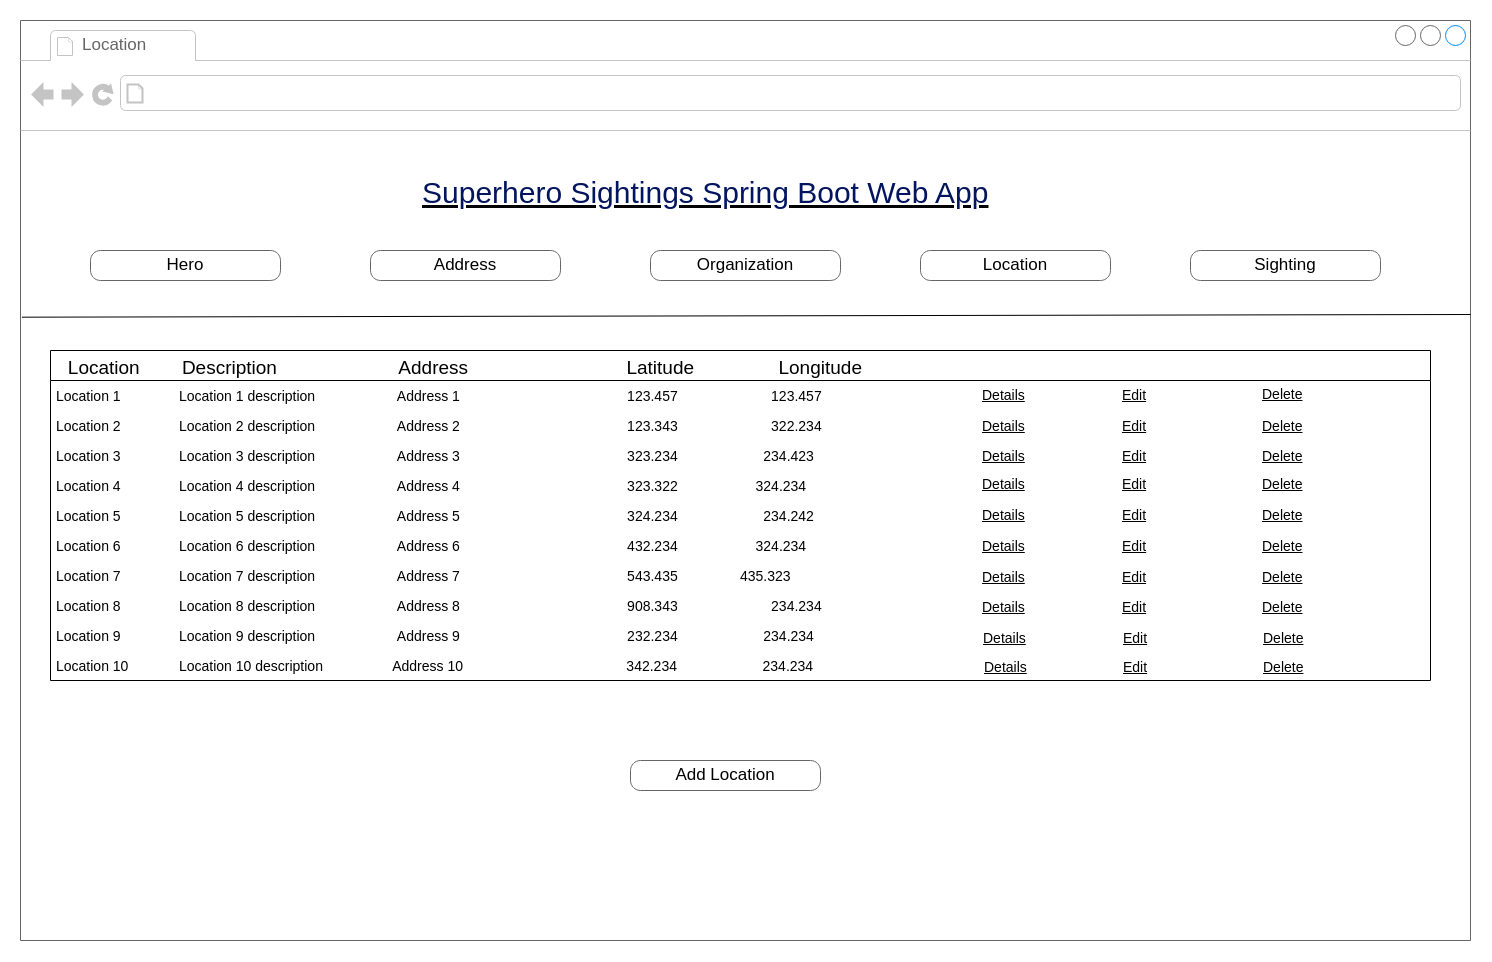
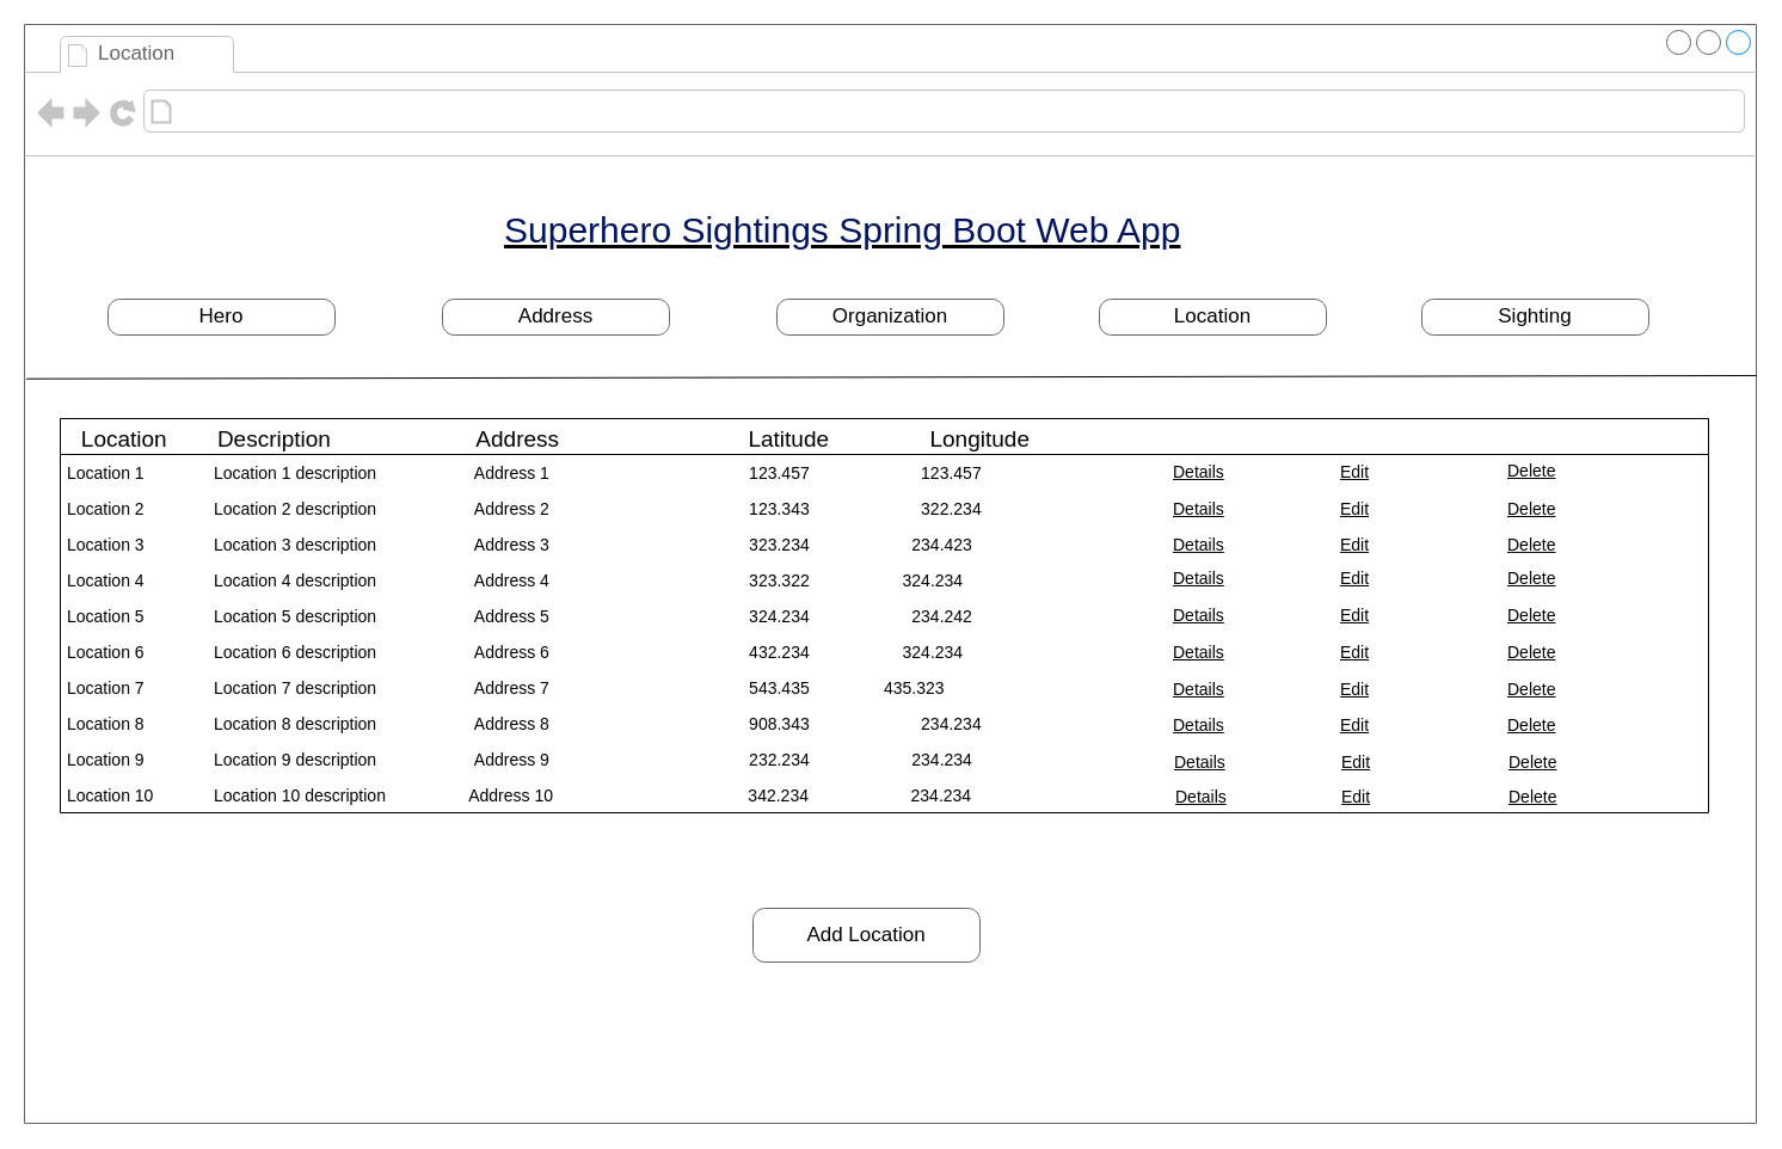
  <mxCell id="0" />
  <mxCell id="1" parent="0" />
  <mxCell id="2" value="" style="strokeWidth=1;shadow=0;dashed=0;align=left;html=1;shape=mxgraph.mockup.containers.browserWindow;rSize=0;strokeColor=#666666;mainText=,;recursiveResize=0;rounded=0;labelBackgroundColor=none;fontFamily=Verdana;fontSize=12" parent="1" vertex="1"><mxGeometry x="20" y="20" width="1450" height="920" as="geometry" /></mxCell>
  <mxCell id="3" value="Location" style="strokeWidth=1;shadow=0;dashed=0;align=center;html=1;shape=mxgraph.mockup.containers.anchor;fontSize=17;fontColor=#666666;align=left;" parent="2" vertex="1"><mxGeometry x="60" y="12" width="150" height="26" as="geometry" /></mxCell>
  <mxCell id="4" value="&lt;h2 style=&quot;box-sizing: border-box; margin-top: 0px; margin-bottom: 0.5rem; font-weight: 300; line-height: 1.2; font-size: 1.875rem; font-family: Arial, Helvetica, sans-serif; color: rgb(2, 21, 94); padding-top: 12px; padding-bottom: 0px; background-color: rgb(255, 255, 255);&quot; id=&quot;yui_3_17_2_1_1667340755161_39&quot;&gt;Superhero Sightings Spring Boot Web App&lt;/h2&gt;" style="text;html=1;points=[];align=left;verticalAlign=top;spacingTop=-4;fontSize=30;fontFamily=Verdana;fontStyle=4" parent="2" vertex="1"><mxGeometry x="400" y="140" width="590" height="50" as="geometry" /></mxCell>
  <mxCell id="5" value="" style="group" parent="2" vertex="1" connectable="0"><mxGeometry x="70" y="230" width="1020" height="30" as="geometry" /></mxCell>
  <mxCell id="6" value="Hero" style="strokeWidth=1;shadow=0;dashed=0;align=center;html=1;shape=mxgraph.mockup.buttons.button;strokeColor=#666666;mainText=;buttonStyle=round;fontSize=17;fontStyle=0;fillColor=none;whiteSpace=wrap;rounded=0;labelBackgroundColor=none;" parent="5" vertex="1"><mxGeometry width="190" height="30" as="geometry" /></mxCell>
  <mxCell id="7" value="Address" style="strokeWidth=1;shadow=0;dashed=0;align=center;html=1;shape=mxgraph.mockup.buttons.button;strokeColor=#666666;mainText=;buttonStyle=round;fontSize=17;fontStyle=0;fillColor=none;whiteSpace=wrap;rounded=0;labelBackgroundColor=none;" parent="5" vertex="1"><mxGeometry x="280" width="190" height="30" as="geometry" /></mxCell>
  <mxCell id="8" value="Organization" style="strokeWidth=1;shadow=0;dashed=0;align=center;html=1;shape=mxgraph.mockup.buttons.button;strokeColor=#666666;mainText=;buttonStyle=round;fontSize=17;fontStyle=0;fillColor=none;whiteSpace=wrap;rounded=0;labelBackgroundColor=none;" parent="5" vertex="1"><mxGeometry x="560" width="190" height="30" as="geometry" /></mxCell>
  <mxCell id="9" value="Location" style="strokeWidth=1;shadow=0;dashed=0;align=center;html=1;shape=mxgraph.mockup.buttons.button;strokeColor=#666666;mainText=;buttonStyle=round;fontSize=17;fontStyle=0;fillColor=none;whiteSpace=wrap;rounded=0;labelBackgroundColor=none;" parent="5" vertex="1"><mxGeometry x="830" width="190" height="30" as="geometry" /></mxCell>
  <mxCell id="10" value="Sighting" style="strokeWidth=1;shadow=0;dashed=0;align=center;html=1;shape=mxgraph.mockup.buttons.button;strokeColor=#666666;mainText=;buttonStyle=round;fontSize=17;fontStyle=0;fillColor=none;whiteSpace=wrap;rounded=0;labelBackgroundColor=none;" parent="2" vertex="1"><mxGeometry x="1170" y="230" width="190" height="30" as="geometry" /></mxCell>
  <mxCell id="11" value="   Location        Description                       Address                              Latitude                Longitude                               " style="swimlane;fontStyle=0;childLayout=stackLayout;horizontal=1;startSize=30;horizontalStack=0;resizeParent=1;resizeParentMax=0;resizeLast=0;collapsible=1;marginBottom=0;fontSize=19;align=left;" parent="2" vertex="1"><mxGeometry x="30" y="330" width="1380" height="330" as="geometry" /></mxCell>
  <mxCell id="12" value="Location 1               Location 1 description                     Address 1                                           123.457                        123.457                        " style="text;strokeColor=none;fillColor=none;align=left;verticalAlign=middle;spacingLeft=4;spacingRight=4;overflow=hidden;points=[[0,0.5],[1,0.5]];portConstraint=eastwest;rotatable=0;fontSize=14;fontStyle=0" parent="11" vertex="1"><mxGeometry y="30" width="1380" height="30" as="geometry" /></mxCell>
  <mxCell id="13" value="Location 2               Location 2 description                     Address 2                                           123.343                        322.234                         " style="text;strokeColor=none;fillColor=none;align=left;verticalAlign=middle;spacingLeft=4;spacingRight=4;overflow=hidden;points=[[0,0.5],[1,0.5]];portConstraint=eastwest;rotatable=0;fontSize=14;fontStyle=0" parent="11" vertex="1"><mxGeometry y="60" width="1380" height="30" as="geometry" /></mxCell>
  <mxCell id="14" value="Location 3               Location 3 description                     Address 3                                           323.234                      234.423                           " style="text;strokeColor=none;fillColor=none;align=left;verticalAlign=middle;spacingLeft=4;spacingRight=4;overflow=hidden;points=[[0,0.5],[1,0.5]];portConstraint=eastwest;rotatable=0;fontSize=14;fontStyle=0" parent="11" vertex="1"><mxGeometry y="90" width="1380" height="30" as="geometry" /></mxCell>
  <mxCell id="15" value="Location 4               Location 4 description                     Address 4                                           323.322                    324.234                           " style="text;strokeColor=none;fillColor=none;align=left;verticalAlign=middle;spacingLeft=4;spacingRight=4;overflow=hidden;points=[[0,0.5],[1,0.5]];portConstraint=eastwest;rotatable=0;fontSize=14;fontStyle=0" parent="11" vertex="1"><mxGeometry y="120" width="1380" height="30" as="geometry" /></mxCell>
  <mxCell id="16" value="Location 5               Location 5 description                     Address 5                                           324.234                      234.242                           " style="text;strokeColor=none;fillColor=none;align=left;verticalAlign=middle;spacingLeft=4;spacingRight=4;overflow=hidden;points=[[0,0.5],[1,0.5]];portConstraint=eastwest;rotatable=0;fontSize=14;fontStyle=0" parent="11" vertex="1"><mxGeometry y="150" width="1380" height="30" as="geometry" /></mxCell>
  <mxCell id="17" value="Location 6               Location 6 description                     Address 6                                           432.234                    324.234                       " style="text;strokeColor=none;fillColor=none;align=left;verticalAlign=middle;spacingLeft=4;spacingRight=4;overflow=hidden;points=[[0,0.5],[1,0.5]];portConstraint=eastwest;rotatable=0;fontSize=14;fontStyle=0" parent="11" vertex="1"><mxGeometry y="180" width="1380" height="30" as="geometry" /></mxCell>
  <mxCell id="18" value="Location 7               Location 7 description                     Address 7                                           543.435                435.323            " style="text;strokeColor=none;fillColor=none;align=left;verticalAlign=middle;spacingLeft=4;spacingRight=4;overflow=hidden;points=[[0,0.5],[1,0.5]];portConstraint=eastwest;rotatable=0;fontSize=14;fontStyle=0" parent="11" vertex="1"><mxGeometry y="210" width="1380" height="30" as="geometry" /></mxCell>
  <mxCell id="19" value="Location 8               Location 8 description                     Address 8                                           908.343                        234.234                           " style="text;strokeColor=none;fillColor=none;align=left;verticalAlign=middle;spacingLeft=4;spacingRight=4;overflow=hidden;points=[[0,0.5],[1,0.5]];portConstraint=eastwest;rotatable=0;fontSize=14;fontStyle=0" parent="11" vertex="1"><mxGeometry y="240" width="1380" height="30" as="geometry" /></mxCell>
  <mxCell id="20" value="Location 9               Location 9 description                     Address 9                                           232.234                      234.234                           " style="text;strokeColor=none;fillColor=none;align=left;verticalAlign=middle;spacingLeft=4;spacingRight=4;overflow=hidden;points=[[0,0.5],[1,0.5]];portConstraint=eastwest;rotatable=0;fontSize=14;fontStyle=0" parent="11" vertex="1"><mxGeometry y="270" width="1380" height="30" as="geometry" /></mxCell>
  <mxCell id="21" value="Location 10             Location 10 description                  Address 10                                          342.234                      234.234                           " style="text;strokeColor=none;fillColor=none;align=left;verticalAlign=middle;spacingLeft=4;spacingRight=4;overflow=hidden;points=[[0,0.5],[1,0.5]];portConstraint=eastwest;rotatable=0;fontSize=14;fontStyle=0" parent="11" vertex="1"><mxGeometry y="300" width="1380" height="30" as="geometry" /></mxCell>
  <mxCell id="22" value="Details" style="text;html=1;strokeColor=none;fillColor=none;align=left;verticalAlign=middle;whiteSpace=wrap;rounded=0;fontSize=14;fontStyle=4" parent="2" vertex="1"><mxGeometry x="960" y="360" width="70" height="30" as="geometry" /></mxCell>
  <mxCell id="23" value="Details" style="text;html=1;strokeColor=none;fillColor=none;align=left;verticalAlign=middle;whiteSpace=wrap;rounded=0;fontSize=14;fontStyle=4" parent="2" vertex="1"><mxGeometry x="960" y="391" width="70" height="30" as="geometry" /></mxCell>
  <mxCell id="24" value="Edit" style="text;html=1;strokeColor=none;fillColor=none;align=left;verticalAlign=middle;whiteSpace=wrap;rounded=0;fontSize=14;fontStyle=4" parent="2" vertex="1"><mxGeometry x="1100" y="391" width="90" height="30" as="geometry" /></mxCell>
  <mxCell id="25" value="Delete" style="text;html=1;strokeColor=none;fillColor=none;align=left;verticalAlign=middle;whiteSpace=wrap;rounded=0;fontSize=14;fontStyle=4" parent="2" vertex="1"><mxGeometry x="1240" y="391" width="130" height="30" as="geometry" /></mxCell>
  <mxCell id="26" value="Details" style="text;html=1;strokeColor=none;fillColor=none;align=left;verticalAlign=middle;whiteSpace=wrap;rounded=0;fontSize=14;fontStyle=4" parent="2" vertex="1"><mxGeometry x="960" y="421" width="70" height="30" as="geometry" /></mxCell>
  <mxCell id="27" value="Details" style="text;html=1;strokeColor=none;fillColor=none;align=left;verticalAlign=middle;whiteSpace=wrap;rounded=0;fontSize=14;fontStyle=4" parent="2" vertex="1"><mxGeometry x="960" y="449" width="70" height="30" as="geometry" /></mxCell>
  <mxCell id="28" value="Edit" style="text;html=1;strokeColor=none;fillColor=none;align=left;verticalAlign=middle;whiteSpace=wrap;rounded=0;fontSize=14;fontStyle=4" parent="2" vertex="1"><mxGeometry x="1100" y="449" width="90" height="30" as="geometry" /></mxCell>
  <mxCell id="29" value="Delete" style="text;html=1;strokeColor=none;fillColor=none;align=left;verticalAlign=middle;whiteSpace=wrap;rounded=0;fontSize=14;fontStyle=4" parent="2" vertex="1"><mxGeometry x="1240" y="449" width="130" height="30" as="geometry" /></mxCell>
  <mxCell id="30" value="Edit" style="text;html=1;strokeColor=none;fillColor=none;align=left;verticalAlign=middle;whiteSpace=wrap;rounded=0;fontSize=14;fontStyle=4" parent="2" vertex="1"><mxGeometry x="1100" y="421" width="90" height="30" as="geometry" /></mxCell>
  <mxCell id="31" value="Delete" style="text;html=1;strokeColor=none;fillColor=none;align=left;verticalAlign=middle;whiteSpace=wrap;rounded=0;fontSize=14;fontStyle=4" parent="2" vertex="1"><mxGeometry x="1240" y="421" width="130" height="30" as="geometry" /></mxCell>
- <mxCell id="32" value="Add Location" style="strokeWidth=1;shadow=0;dashed=0;align=center;html=1;shape=mxgraph.mockup.buttons.button;strokeColor=#666666;mainText=;buttonStyle=round;fontSize=17;fontStyle=0;fillColor=none;whiteSpace=wrap;rounded=0;labelBackgroundColor=none;" parent="2" vertex="1"><mxGeometry x="610" y="740" width="190" height="30" as="geometry" /></mxCell>
+ <mxCell id="32" value="Add Location" style="strokeWidth=1;shadow=0;dashed=0;align=center;html=1;shape=mxgraph.mockup.buttons.button;strokeColor=#666666;mainText=;buttonStyle=round;fontSize=17;fontStyle=0;fillColor=none;whiteSpace=wrap;rounded=0;labelBackgroundColor=none;" parent="2" vertex="1"><mxGeometry x="610" y="740" width="190" height="45" as="geometry" /></mxCell>
  <mxCell id="33" value="" style="endArrow=none;html=1;rounded=0;exitX=0.001;exitY=0.202;exitDx=0;exitDy=0;exitPerimeter=0;entryX=1;entryY=0.2;entryDx=0;entryDy=0;entryPerimeter=0;" parent="1" edge="1"><mxGeometry width="50" height="50" relative="1" as="geometry"><mxPoint x="21.45" y="316.68" as="sourcePoint" /><mxPoint x="1470" y="314" as="targetPoint" /></mxGeometry></mxCell>
  <mxCell id="34" value="Edit" style="text;html=1;strokeColor=none;fillColor=none;align=left;verticalAlign=middle;whiteSpace=wrap;rounded=0;fontSize=14;fontStyle=4" parent="1" vertex="1"><mxGeometry x="1120" y="380" width="90" height="30" as="geometry" /></mxCell>
  <mxCell id="35" value="Delete" style="text;html=1;strokeColor=none;fillColor=none;align=left;verticalAlign=middle;whiteSpace=wrap;rounded=0;fontSize=14;fontStyle=4" parent="1" vertex="1"><mxGeometry x="1260" y="379" width="130" height="30" as="geometry" /></mxCell>
  <mxCell id="36" value="Details" style="text;html=1;strokeColor=none;fillColor=none;align=left;verticalAlign=middle;whiteSpace=wrap;rounded=0;fontSize=14;fontStyle=4" parent="1" vertex="1"><mxGeometry x="980" y="500" width="70" height="30" as="geometry" /></mxCell>
  <mxCell id="37" value="Details" style="text;html=1;strokeColor=none;fillColor=none;align=left;verticalAlign=middle;whiteSpace=wrap;rounded=0;fontSize=14;fontStyle=4" parent="1" vertex="1"><mxGeometry x="980" y="531" width="70" height="30" as="geometry" /></mxCell>
  <mxCell id="38" value="Edit" style="text;html=1;strokeColor=none;fillColor=none;align=left;verticalAlign=middle;whiteSpace=wrap;rounded=0;fontSize=14;fontStyle=4" parent="1" vertex="1"><mxGeometry x="1120" y="531" width="90" height="30" as="geometry" /></mxCell>
  <mxCell id="39" value="Delete" style="text;html=1;strokeColor=none;fillColor=none;align=left;verticalAlign=middle;whiteSpace=wrap;rounded=0;fontSize=14;fontStyle=4" parent="1" vertex="1"><mxGeometry x="1260" y="531" width="130" height="30" as="geometry" /></mxCell>
  <mxCell id="40" value="Details" style="text;html=1;strokeColor=none;fillColor=none;align=left;verticalAlign=middle;whiteSpace=wrap;rounded=0;fontSize=14;fontStyle=4" parent="1" vertex="1"><mxGeometry x="980" y="562" width="70" height="30" as="geometry" /></mxCell>
  <mxCell id="41" value="Details" style="text;html=1;strokeColor=none;fillColor=none;align=left;verticalAlign=middle;whiteSpace=wrap;rounded=0;fontSize=14;fontStyle=4" parent="1" vertex="1"><mxGeometry x="980" y="592" width="70" height="30" as="geometry" /></mxCell>
  <mxCell id="42" value="Edit" style="text;html=1;strokeColor=none;fillColor=none;align=left;verticalAlign=middle;whiteSpace=wrap;rounded=0;fontSize=14;fontStyle=4" parent="1" vertex="1"><mxGeometry x="1120" y="592" width="90" height="30" as="geometry" /></mxCell>
  <mxCell id="43" value="Delete" style="text;html=1;strokeColor=none;fillColor=none;align=left;verticalAlign=middle;whiteSpace=wrap;rounded=0;fontSize=14;fontStyle=4" parent="1" vertex="1"><mxGeometry x="1260" y="592" width="130" height="30" as="geometry" /></mxCell>
  <mxCell id="44" value="Edit" style="text;html=1;strokeColor=none;fillColor=none;align=left;verticalAlign=middle;whiteSpace=wrap;rounded=0;fontSize=14;fontStyle=4" parent="1" vertex="1"><mxGeometry x="1120" y="562" width="90" height="30" as="geometry" /></mxCell>
  <mxCell id="45" value="Delete" style="text;html=1;strokeColor=none;fillColor=none;align=left;verticalAlign=middle;whiteSpace=wrap;rounded=0;fontSize=14;fontStyle=4" parent="1" vertex="1"><mxGeometry x="1260" y="562" width="130" height="30" as="geometry" /></mxCell>
  <mxCell id="46" value="Edit" style="text;html=1;strokeColor=none;fillColor=none;align=left;verticalAlign=middle;whiteSpace=wrap;rounded=0;fontSize=14;fontStyle=4" parent="1" vertex="1"><mxGeometry x="1120" y="500" width="90" height="30" as="geometry" /></mxCell>
  <mxCell id="47" value="Delete" style="text;html=1;strokeColor=none;fillColor=none;align=left;verticalAlign=middle;whiteSpace=wrap;rounded=0;fontSize=14;fontStyle=4" parent="1" vertex="1"><mxGeometry x="1260" y="500" width="130" height="30" as="geometry" /></mxCell>
  <mxCell id="48" value="Details" style="text;html=1;strokeColor=none;fillColor=none;align=left;verticalAlign=middle;whiteSpace=wrap;rounded=0;fontSize=14;fontStyle=4" parent="1" vertex="1"><mxGeometry x="981" y="623" width="70" height="30" as="geometry" /></mxCell>
  <mxCell id="49" value="Edit" style="text;html=1;strokeColor=none;fillColor=none;align=left;verticalAlign=middle;whiteSpace=wrap;rounded=0;fontSize=14;fontStyle=4" parent="1" vertex="1"><mxGeometry x="1121" y="623" width="90" height="30" as="geometry" /></mxCell>
  <mxCell id="50" value="Delete" style="text;html=1;strokeColor=none;fillColor=none;align=left;verticalAlign=middle;whiteSpace=wrap;rounded=0;fontSize=14;fontStyle=4" parent="1" vertex="1"><mxGeometry x="1261" y="623" width="130" height="30" as="geometry" /></mxCell>
  <mxCell id="51" value="Delete" style="text;html=1;strokeColor=none;fillColor=none;align=left;verticalAlign=middle;whiteSpace=wrap;rounded=0;fontSize=14;fontStyle=4" parent="1" vertex="1"><mxGeometry x="1261" y="652" width="130" height="30" as="geometry" /></mxCell>
  <mxCell id="52" value="Details" style="text;html=1;strokeColor=none;fillColor=none;align=left;verticalAlign=middle;whiteSpace=wrap;rounded=0;fontSize=14;fontStyle=4" parent="1" vertex="1"><mxGeometry x="982" y="652" width="70" height="30" as="geometry" /></mxCell>
  <mxCell id="53" value="Edit" style="text;html=1;strokeColor=none;fillColor=none;align=left;verticalAlign=middle;whiteSpace=wrap;rounded=0;fontSize=14;fontStyle=4" parent="1" vertex="1"><mxGeometry x="1121" y="652" width="90" height="30" as="geometry" /></mxCell>
